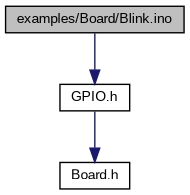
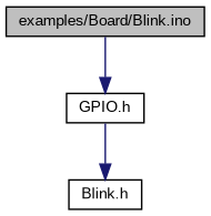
  digraph {
    fontname="Liberation Sans"
    node [color=black fillcolor=white fontname="Liberation Sans" fontsize=10 shape=record style=filled]
    edge [color=midnightblue fontname="Liberation Sans" fontsize=10 labelfontname=Helvetica labelfontsize=10 style=solid]
    n1 [fillcolor=grey75 fontcolor=black height=0.2 label="examples/Board/Blink.ino" width=0.4]
    n2 [height=0.2 label="GPIO.h" width=0.4]
-   n3 [height=0.2 label="Board.h" width=0.4]
+   n3 [height=0.2 label="Blink.h" width=0.4]
    n1 -> n2
    n2 -> n3
  }
